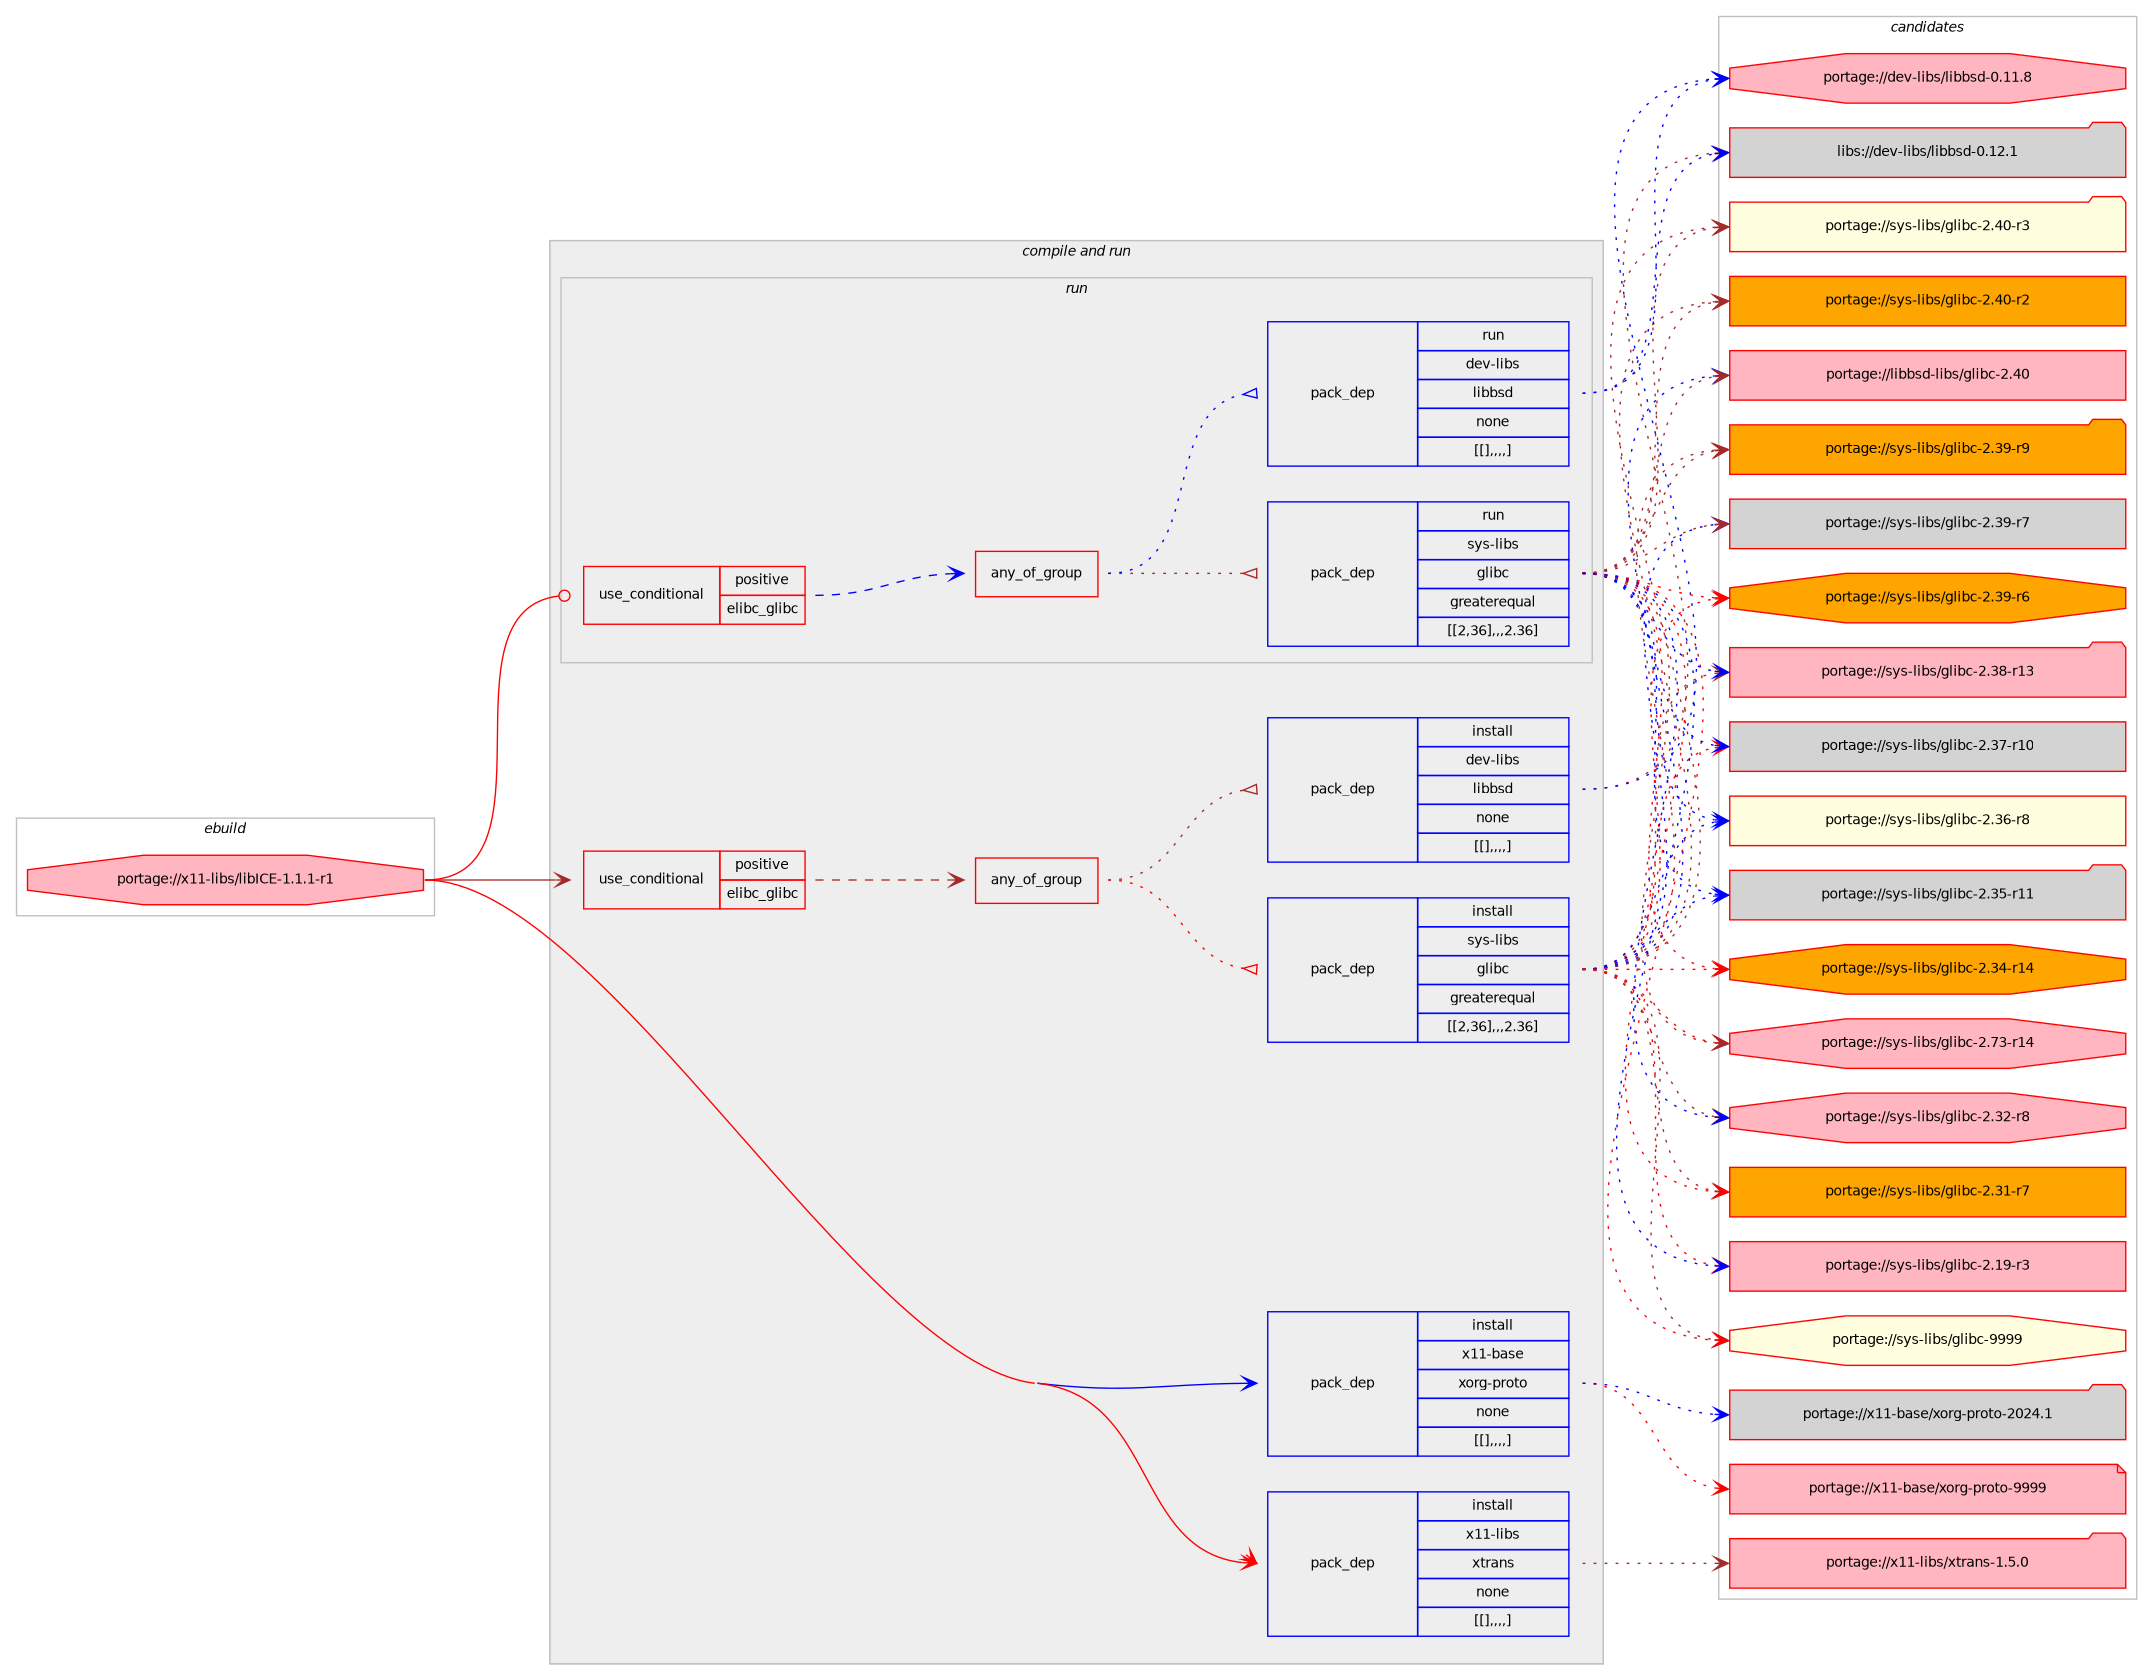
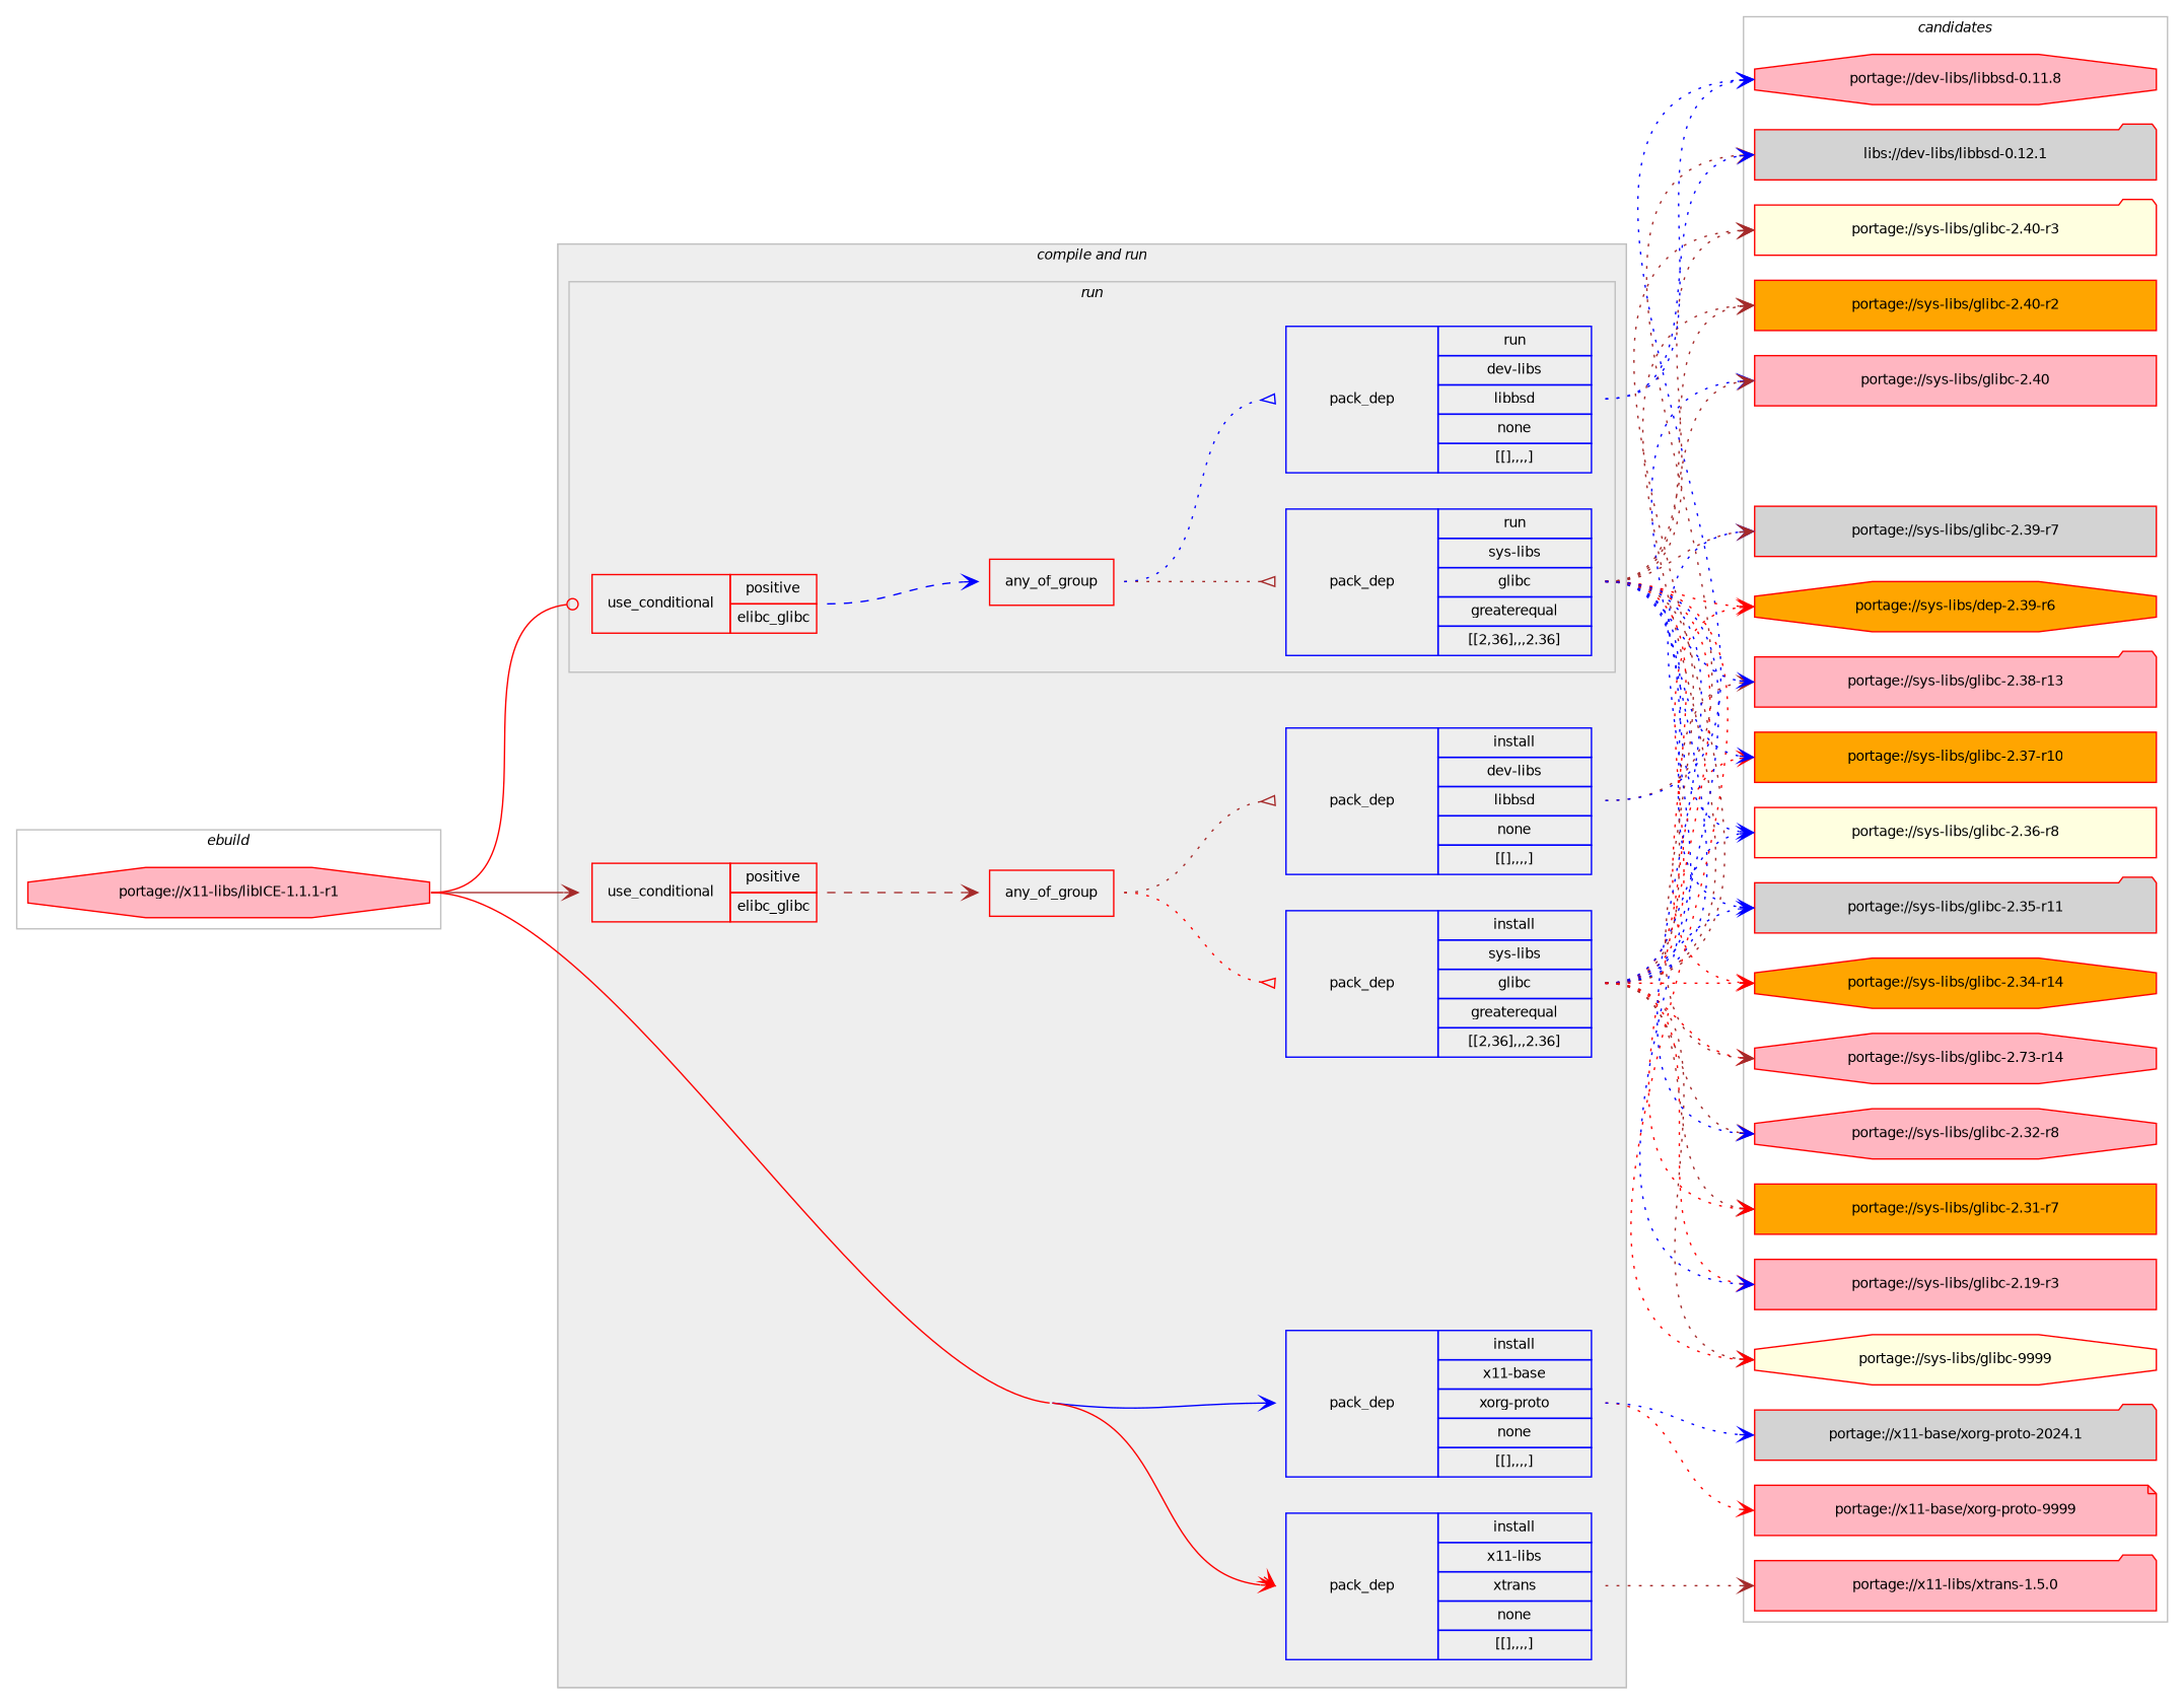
  digraph {
    compound=true
    concentrate=true
    fontname=Helvetica
    fontsize=10
    newrank=true
    rankdir=LR
    ranksep=1.5
    node [color=red fontname=Helvetica fontsize=10 shape=none style=filled]
    edge [arrowhead=vee color=brown headport=w style=dotted tailport=e weight=100]
    n1 [fillcolor=lightpink label="portage://x11-libs/libICE-1.1.1-r1" shape=octagon width=4]
    n2 [color=blue label=<<TABLE BORDER="0" CELLBORDER="1" CELLSPACING="0" CELLPADDING="4" WIDTH="220"><TR><TD ROWSPAN="6" CELLPADDING="30">pack_dep</TD></TR><TR><TD WIDTH="110">install</TD></TR><TR><TD>sys-libs</TD></TR><TR><TD>glibc</TD></TR><TR><TD>greaterequal</TD></TR><TR><TD>[[2,36],,,2.36]</TD></TR></TABLE>> style=""]
    n3 [color=blue label=<<TABLE BORDER="0" CELLBORDER="1" CELLSPACING="0" CELLPADDING="4" WIDTH="220"><TR><TD ROWSPAN="6" CELLPADDING="30">pack_dep</TD></TR><TR><TD WIDTH="110">install</TD></TR><TR><TD>dev-libs</TD></TR><TR><TD>libbsd</TD></TR><TR><TD>none</TD></TR><TR><TD>[[],,,,]</TD></TR></TABLE>> style=""]
    n4 [label=<<TABLE BORDER="0" CELLBORDER="1" CELLSPACING="0" CELLPADDING="4"><TR><TD CELLPADDING="10">any_of_group</TD></TR></TABLE>> style=""]
    n5 [label=<<TABLE BORDER="0" CELLBORDER="1" CELLSPACING="0" CELLPADDING="4"><TR><TD ROWSPAN="3" CELLPADDING="10">use_conditional</TD></TR><TR><TD>positive</TD></TR><TR><TD>elibc_glibc</TD></TR></TABLE>> style=""]
    n6 [color=blue label=<<TABLE BORDER="0" CELLBORDER="1" CELLSPACING="0" CELLPADDING="4" WIDTH="220"><TR><TD ROWSPAN="6" CELLPADDING="30">pack_dep</TD></TR><TR><TD WIDTH="110">install</TD></TR><TR><TD>x11-base</TD></TR><TR><TD>xorg-proto</TD></TR><TR><TD>none</TD></TR><TR><TD>[[],,,,]</TD></TR></TABLE>> style=""]
    n7 [color=blue label=<<TABLE BORDER="0" CELLBORDER="1" CELLSPACING="0" CELLPADDING="4" WIDTH="220"><TR><TD ROWSPAN="6" CELLPADDING="30">pack_dep</TD></TR><TR><TD WIDTH="110">install</TD></TR><TR><TD>x11-libs</TD></TR><TR><TD>xtrans</TD></TR><TR><TD>none</TD></TR><TR><TD>[[],,,,]</TD></TR></TABLE>> style=""]
    n8 [color=blue label=<<TABLE BORDER="0" CELLBORDER="1" CELLSPACING="0" CELLPADDING="4" WIDTH="220"><TR><TD ROWSPAN="6" CELLPADDING="30">pack_dep</TD></TR><TR><TD WIDTH="110">run</TD></TR><TR><TD>sys-libs</TD></TR><TR><TD>glibc</TD></TR><TR><TD>greaterequal</TD></TR><TR><TD>[[2,36],,,2.36]</TD></TR></TABLE>> style=""]
    n9 [color=blue label=<<TABLE BORDER="0" CELLBORDER="1" CELLSPACING="0" CELLPADDING="4" WIDTH="220"><TR><TD ROWSPAN="6" CELLPADDING="30">pack_dep</TD></TR><TR><TD WIDTH="110">run</TD></TR><TR><TD>dev-libs</TD></TR><TR><TD>libbsd</TD></TR><TR><TD>none</TD></TR><TR><TD>[[],,,,]</TD></TR></TABLE>> style=""]
    n10 [label=<<TABLE BORDER="0" CELLBORDER="1" CELLSPACING="0" CELLPADDING="4"><TR><TD CELLPADDING="10">any_of_group</TD></TR></TABLE>> style=""]
    n11 [label=<<TABLE BORDER="0" CELLBORDER="1" CELLSPACING="0" CELLPADDING="4"><TR><TD ROWSPAN="3" CELLPADDING="10">use_conditional</TD></TR><TR><TD>positive</TD></TR><TR><TD>elibc_glibc</TD></TR></TABLE>> style=""]
    n12 [fillcolor=lightyellow label="portage://sys-libs/glibc-9999" shape=octagon width=4]
    n13 [fillcolor=lightyellow label="portage://sys-libs/glibc-2.40-r3" shape=folder width=4]
    n14 [fillcolor=orange label="portage://sys-libs/glibc-2.40-r2" shape=box width=4]
-   n15 [fillcolor=lightpink label="portage://libbsd-libs/glibc-2.40" shape=box width=4]
-   n16 [fillcolor=orange label="portage://sys-libs/glibc-2.39-r9" shape=folder width=4]
+   n15 [fillcolor=lightpink label="portage://sys-libs/glibc-2.40" shape=box width=4]
    n17 [fillcolor=lightgrey label="portage://sys-libs/glibc-2.39-r7" shape=box width=4]
-   n18 [fillcolor=orange label="portage://sys-libs/glibc-2.39-r6" shape=octagon width=4]
+   n18 [fillcolor=orange label="portage://sys-libs/dep-2.39-r6" shape=octagon width=4]
    n19 [fillcolor=lightpink label="portage://sys-libs/glibc-2.38-r13" shape=folder width=4]
-   n20 [fillcolor=lightgrey label="portage://sys-libs/glibc-2.37-r10" shape=box width=4]
+   n20 [fillcolor=orange label="portage://sys-libs/glibc-2.37-r10" shape=box width=4]
    n21 [fillcolor=lightyellow label="portage://sys-libs/glibc-2.36-r8" shape=box width=4]
    n22 [fillcolor=lightgrey label="portage://sys-libs/glibc-2.35-r11" shape=folder width=4]
    n23 [fillcolor=orange label="portage://sys-libs/glibc-2.34-r14" shape=octagon width=4]
    n24 [fillcolor=lightpink label="portage://sys-libs/glibc-2.73-r14" shape=octagon width=4]
    n25 [fillcolor=lightpink label="portage://sys-libs/glibc-2.32-r8" shape=octagon width=4]
    n26 [fillcolor=orange label="portage://sys-libs/glibc-2.31-r7" shape=box width=4]
    n27 [fillcolor=lightpink label="portage://sys-libs/glibc-2.19-r3" shape=box width=4]
    n28 [fillcolor=lightgrey label="libs://dev-libs/libbsd-0.12.1" shape=folder width=4]
    n29 [fillcolor=lightpink label="portage://dev-libs/libbsd-0.11.8" shape=octagon width=4]
    n30 [fillcolor=lightpink label="portage://x11-base/xorg-proto-9999" shape=note width=4]
    n31 [fillcolor=lightgrey label="portage://x11-base/xorg-proto-2024.1" shape=folder width=4]
    n32 [fillcolor=lightpink label="portage://x11-libs/xtrans-1.5.0" shape=folder width=4]
    subgraph cluster_1 {
      color=gray
      label=<<i>dependencies</i>>
      subgraph cluster_2 {
        color=gray
        fillcolor="#eeeeee"
        label=<<i>compile</i>>
        style=filled
        subgraph sub_3 {
          color=gray
          fillcolor="#eeeeee"
          label=<<i>compile</i>>
          style=filled
          n5
          subgraph sub_4 {
            color=gray
            fillcolor="#eeeeee"
            label=<<i>compile</i>>
            style=filled
            n4
            subgraph sub_5 {
              color=gray
              fillcolor="#eeeeee"
              label=<<i>compile</i>>
              style=filled
              n2
            }
            subgraph sub_6 {
              color=gray
              fillcolor="#eeeeee"
              label=<<i>compile</i>>
              style=filled
              n3
            }
          }
        }
        subgraph sub_7 {
          color=gray
          fillcolor="#eeeeee"
          label=<<i>compile</i>>
          style=filled
          n6
        }
        subgraph sub_8 {
          color=gray
          fillcolor="#eeeeee"
          label=<<i>compile</i>>
          style=filled
          n7
        }
      }
      subgraph cluster_9 {
        color=gray
        fillcolor="#eeeeee"
        label=<<i>compile and run</i>>
        style=filled
      }
      subgraph cluster_10 {
        color=gray
        fillcolor="#eeeeee"
        label=<<i>run</i>>
        style=filled
        subgraph sub_11 {
          color=gray
          fillcolor="#eeeeee"
          label=<<i>run</i>>
          style=filled
          n11
          subgraph sub_12 {
            color=gray
            fillcolor="#eeeeee"
            label=<<i>run</i>>
            style=filled
            n10
            subgraph sub_13 {
              color=gray
              fillcolor="#eeeeee"
              label=<<i>run</i>>
              style=filled
              n8
            }
            subgraph sub_14 {
              color=gray
              fillcolor="#eeeeee"
              label=<<i>run</i>>
              style=filled
              n9
            }
          }
        }
      }
    }
    subgraph cluster_15 {
      color=gray
      label=<<i>ebuild</i>>
      n1
    }
    subgraph cluster_16 {
      color=gray
      label=<<i>candidates</i>>
      rank=same
      subgraph sub_17 {
        color=black
        label=<<i>candidates</i>>
        nodesep=1
        rank=same
        n12
        n13
        n14
        n15
-       n16
        n17
        n18
        n19
        n20
        n21
        n22
        n23
        n24
        n25
        n26
        n27
      }
      subgraph sub_18 {
        color=black
        label=<<i>candidates</i>>
        nodesep=1
        rank=same
        n28
        n29
      }
      subgraph sub_19 {
        color=black
        label=<<i>candidates</i>>
        nodesep=1
        rank=same
        n30
        n31
      }
      subgraph sub_20 {
        color=black
        label=<<i>candidates</i>>
        nodesep=1
        rank=same
        n32
      }
      subgraph sub_21 {
        color=black
        label=<<i>candidates</i>>
        nodesep=1
        rank=same
        n12
        n13
        n14
        n15
-       n16
        n17
        n18
        n19
        n20
        n21
        n22
        n23
        n24
        n25
        n26
        n27
      }
      subgraph sub_22 {
        color=black
        label=<<i>candidates</i>>
        nodesep=1
        rank=same
        n28
        n29
      }
    }
    n1 -> n5 [style=solid weight=20]
    n1 -> n6 [color=blue style=solid weight=20]
    n1 -> n7 [color=red style=solid weight=20]
    n1 -> n11 [arrowhead=odot color=red style=solid weight=20]
    n2 -> n12
    n2 -> n13
    n2 -> n14
    n2 -> n15 [color=blue]
-   n2 -> n16
    n2 -> n17 [color=blue]
    n2 -> n18 [color=red]
    n2 -> n19
    n2 -> n20 [color=red]
    n2 -> n21 [color=blue]
    n2 -> n22 [color=blue]
    n2 -> n23 [color=red]
    n2 -> n24 [color=red]
    n2 -> n25
    n2 -> n26
    n2 -> n27 [color=red]
    n3 -> n28
    n3 -> n29 [color=blue]
    n4 -> n2 [arrowhead=oinv color=red weight=20]
    n4 -> n3 [arrowhead=oinv weight=20]
    n5 -> n4 [style=dashed weight=20]
    n6 -> n30 [color=red]
    n6 -> n31 [color=blue]
    n7 -> n32
    n8 -> n12 [color=red]
    n8 -> n13
    n8 -> n14
    n8 -> n15
-   n8 -> n16
    n8 -> n17
    n8 -> n18 [color=red]
    n8 -> n19 [color=blue]
    n8 -> n20 [color=blue]
    n8 -> n21 [color=blue]
    n8 -> n22 [color=blue]
    n8 -> n23 [color=red]
    n8 -> n24
    n8 -> n25 [color=blue]
    n8 -> n26 [color=red]
    n8 -> n27 [color=blue]
    n9 -> n28 [color=blue]
    n9 -> n29 [color=blue]
    n10 -> n8 [arrowhead=oinv weight=20]
    n10 -> n9 [arrowhead=oinv color=blue weight=20]
    n11 -> n10 [color=blue style=dashed weight=20]
  }
